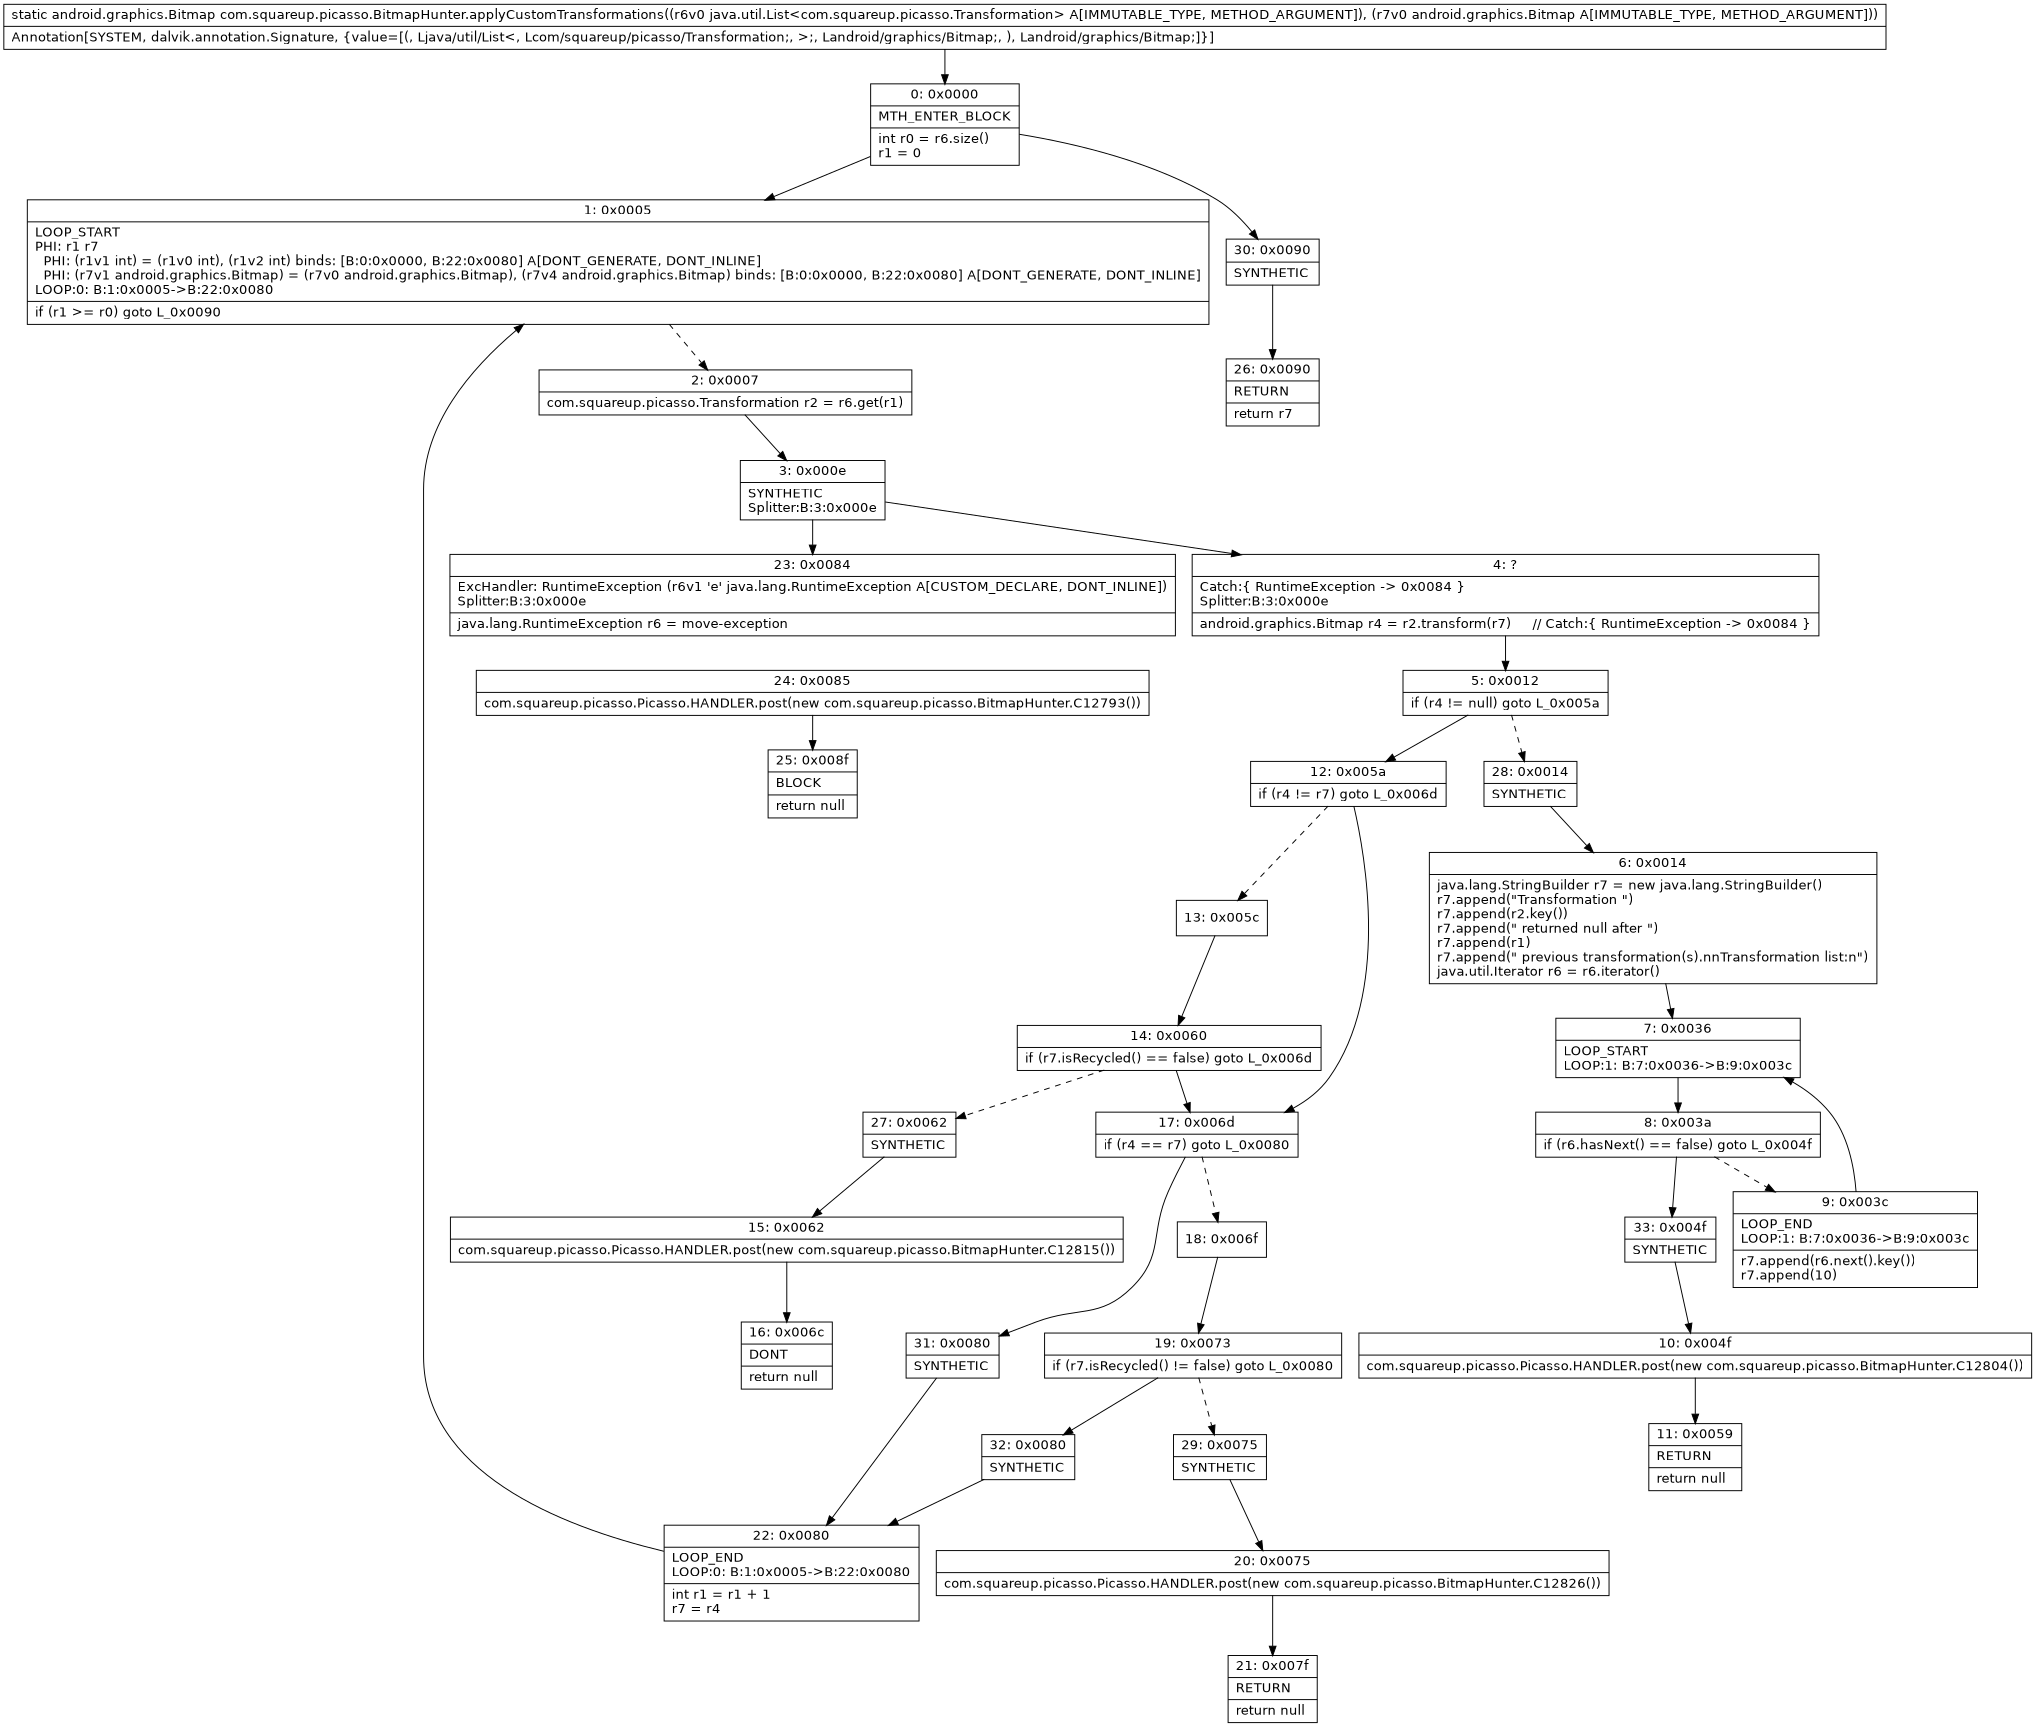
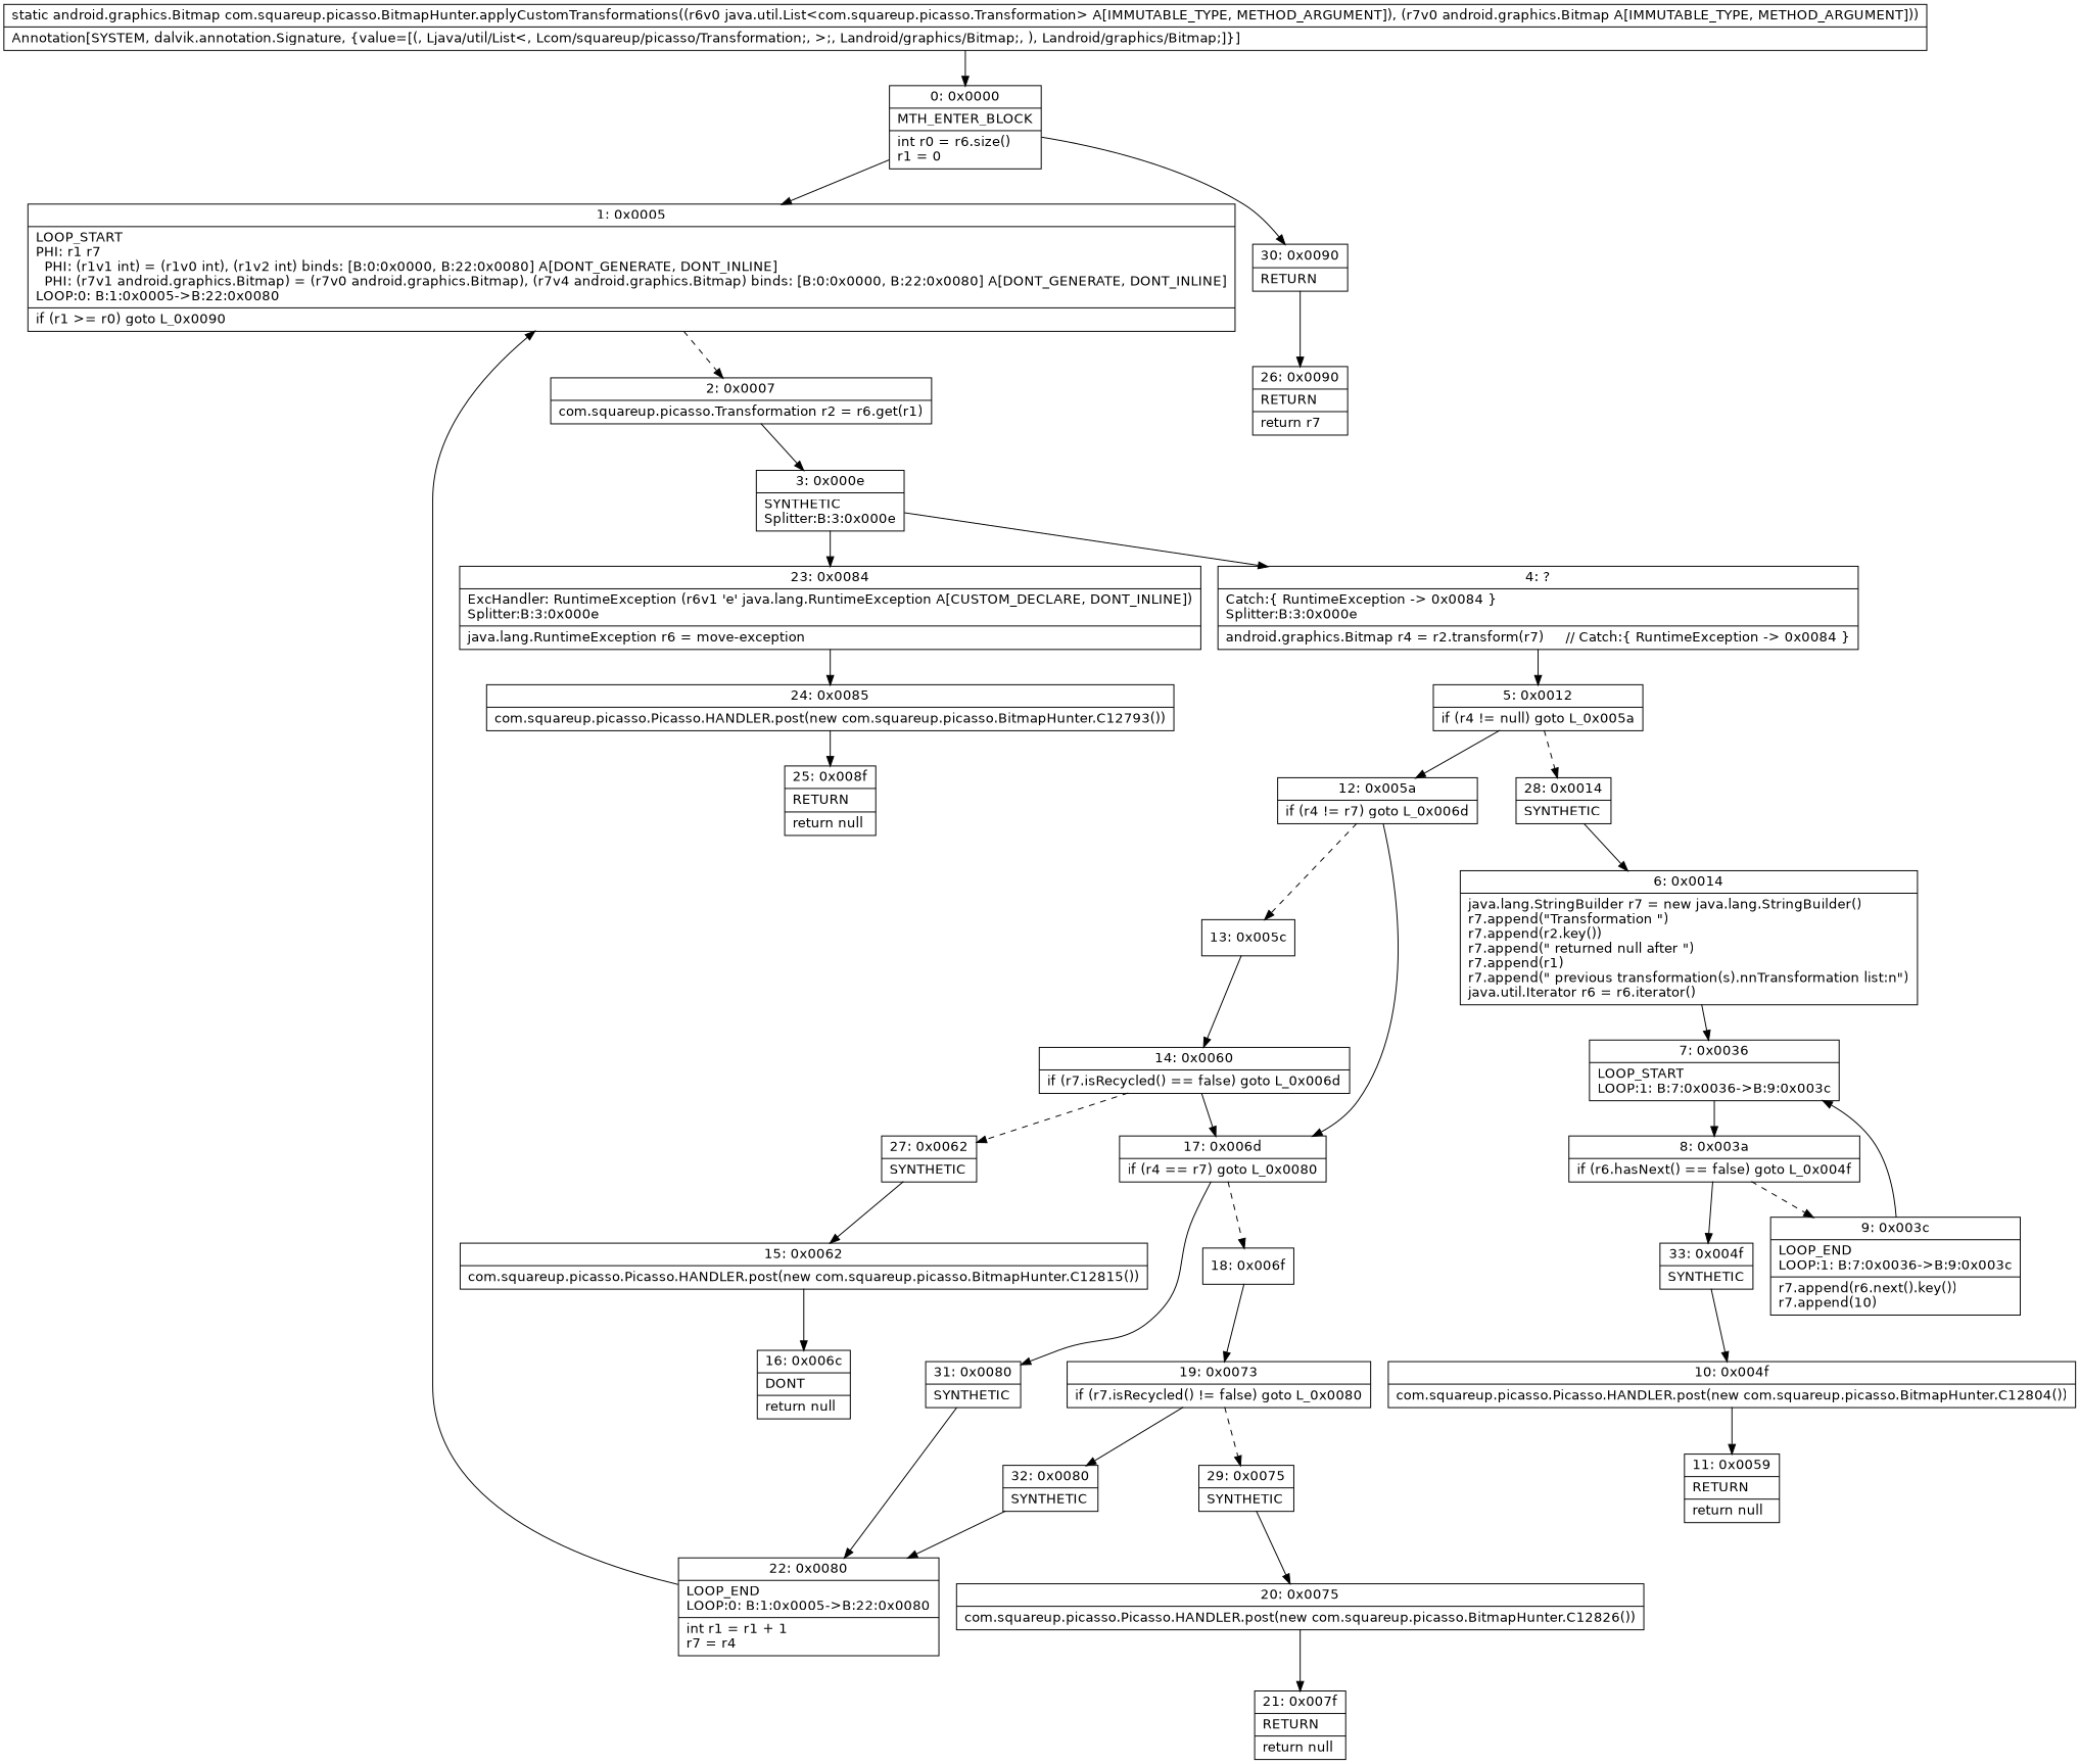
  digraph {
    fontname="DejaVu Sans"
    node [fontname="DejaVu Sans" shape=record]
    edge [fontname="DejaVu Sans"]
    n1 [label="{0\:\ 0x0000|MTH_ENTER_BLOCK\l|int r0 = r6.size()\lr1 = 0\l}"]
    n2 [label="{1\:\ 0x0005|LOOP_START\lPHI: r1 r7 \l  PHI: (r1v1 int) = (r1v0 int), (r1v2 int) binds: [B:0:0x0000, B:22:0x0080] A[DONT_GENERATE, DONT_INLINE]\l  PHI: (r7v1 android.graphics.Bitmap) = (r7v0 android.graphics.Bitmap), (r7v4 android.graphics.Bitmap) binds: [B:0:0x0000, B:22:0x0080] A[DONT_GENERATE, DONT_INLINE]\lLOOP:0: B:1:0x0005\-\>B:22:0x0080\l|if (r1 \>= r0) goto L_0x0090\l}"]
-   n3 [label="{30\:\ 0x0090|SYNTHETIC\l}"]
+   n3 [label="{30\:\ 0x0090|RETURN\l}"]
    n4 [label="{2\:\ 0x0007|com.squareup.picasso.Transformation r2 = r6.get(r1)\l}"]
    n5 [label="{3\:\ 0x000e|SYNTHETIC\lSplitter:B:3:0x000e\l}"]
    n6 [label="{26\:\ 0x0090|RETURN\l|return r7\l}"]
    n7 [label="{4\:\ ?|Catch:\{ RuntimeException \-\> 0x0084 \}\lSplitter:B:3:0x000e\l|android.graphics.Bitmap r4 = r2.transform(r7)     \/\/ Catch:\{ RuntimeException \-\> 0x0084 \}\l}"]
    n8 [label="{23\:\ 0x0084|ExcHandler: RuntimeException (r6v1 'e' java.lang.RuntimeException A[CUSTOM_DECLARE, DONT_INLINE])\lSplitter:B:3:0x000e\l|java.lang.RuntimeException r6 = move\-exception\l}"]
    n9 [label="{5\:\ 0x0012|if (r4 != null) goto L_0x005a\l}"]
    n10 [label="{24\:\ 0x0085|com.squareup.picasso.Picasso.HANDLER.post(new com.squareup.picasso.BitmapHunter.C12793())\l}"]
    n11 [label="{12\:\ 0x005a|if (r4 != r7) goto L_0x006d\l}"]
    n12 [label="{28\:\ 0x0014|SYNTHETIC\l}"]
    n13 [label="{13\:\ 0x005c}"]
    n14 [label="{17\:\ 0x006d|if (r4 == r7) goto L_0x0080\l}"]
    n15 [label="{6\:\ 0x0014|java.lang.StringBuilder r7 = new java.lang.StringBuilder()\lr7.append(\"Transformation \")\lr7.append(r2.key())\lr7.append(\" returned null after \")\lr7.append(r1)\lr7.append(\" previous transformation(s).nnTransformation list:n\")\ljava.util.Iterator r6 = r6.iterator()\l}"]
    n16 [label="{7\:\ 0x0036|LOOP_START\lLOOP:1: B:7:0x0036\-\>B:9:0x003c\l}"]
    n17 [label="{8\:\ 0x003a|if (r6.hasNext() == false) goto L_0x004f\l}"]
    n18 [label="{9\:\ 0x003c|LOOP_END\lLOOP:1: B:7:0x0036\-\>B:9:0x003c\l|r7.append(r6.next().key())\lr7.append(10)\l}"]
    n19 [label="{33\:\ 0x004f|SYNTHETIC\l}"]
    n20 [label="{10\:\ 0x004f|com.squareup.picasso.Picasso.HANDLER.post(new com.squareup.picasso.BitmapHunter.C12804())\l}"]
    n21 [label="{11\:\ 0x0059|RETURN\l|return null\l}"]
    n22 [label="{14\:\ 0x0060|if (r7.isRecycled() == false) goto L_0x006d\l}"]
    n23 [label="{18\:\ 0x006f}"]
    n24 [label="{31\:\ 0x0080|SYNTHETIC\l}"]
    n25 [label="{27\:\ 0x0062|SYNTHETIC\l}"]
    n26 [label="{15\:\ 0x0062|com.squareup.picasso.Picasso.HANDLER.post(new com.squareup.picasso.BitmapHunter.C12815())\l}"]
    n27 [label="{16\:\ 0x006c|DONT\l|return null\l}"]
    n28 [label="{19\:\ 0x0073|if (r7.isRecycled() != false) goto L_0x0080\l}"]
    n29 [label="{22\:\ 0x0080|LOOP_END\lLOOP:0: B:1:0x0005\-\>B:22:0x0080\l|int r1 = r1 + 1\lr7 = r4\l}"]
    n30 [label="{29\:\ 0x0075|SYNTHETIC\l}"]
    n31 [label="{32\:\ 0x0080|SYNTHETIC\l}"]
    n32 [label="{20\:\ 0x0075|com.squareup.picasso.Picasso.HANDLER.post(new com.squareup.picasso.BitmapHunter.C12826())\l}"]
    n33 [label="{21\:\ 0x007f|RETURN\l|return null\l}"]
-   n34 [label="{25\:\ 0x008f|BLOCK\l|return null\l}"]
+   n34 [label="{25\:\ 0x008f|RETURN\l|return null\l}"]
    n35 [label="{static android.graphics.Bitmap com.squareup.picasso.BitmapHunter.applyCustomTransformations((r6v0 java.util.List\<com.squareup.picasso.Transformation\> A[IMMUTABLE_TYPE, METHOD_ARGUMENT]), (r7v0 android.graphics.Bitmap A[IMMUTABLE_TYPE, METHOD_ARGUMENT]))  | Annotation[SYSTEM, dalvik.annotation.Signature, \{value=[(, Ljava\/util\/List\<, Lcom\/squareup\/picasso\/Transformation;, \>;, Landroid\/graphics\/Bitmap;, ), Landroid\/graphics\/Bitmap;]\}]\l}"]
    n1 -> n2
    n1 -> n3
    n2 -> n4 [style=dashed]
    n3 -> n6
    n4 -> n5
    n5 -> n7
    n5 -> n8
    n7 -> n9
+   n8 -> n10
    n9 -> n11
    n9 -> n12 [style=dashed]
    n10 -> n34
    n11 -> n13 [style=dashed]
    n11 -> n14
    n12 -> n15
    n13 -> n22
    n14 -> n23 [style=dashed]
    n14 -> n24
    n15 -> n16
    n16 -> n17
    n17 -> n18 [style=dashed]
    n17 -> n19
    n18 -> n16
    n19 -> n20
    n20 -> n21
    n22 -> n14
    n22 -> n25 [style=dashed]
    n23 -> n28
    n24 -> n29
    n25 -> n26
    n26 -> n27
    n28 -> n30 [style=dashed]
    n28 -> n31
    n29 -> n2
    n30 -> n32
    n31 -> n29
    n32 -> n33
    n35 -> n1
  }
